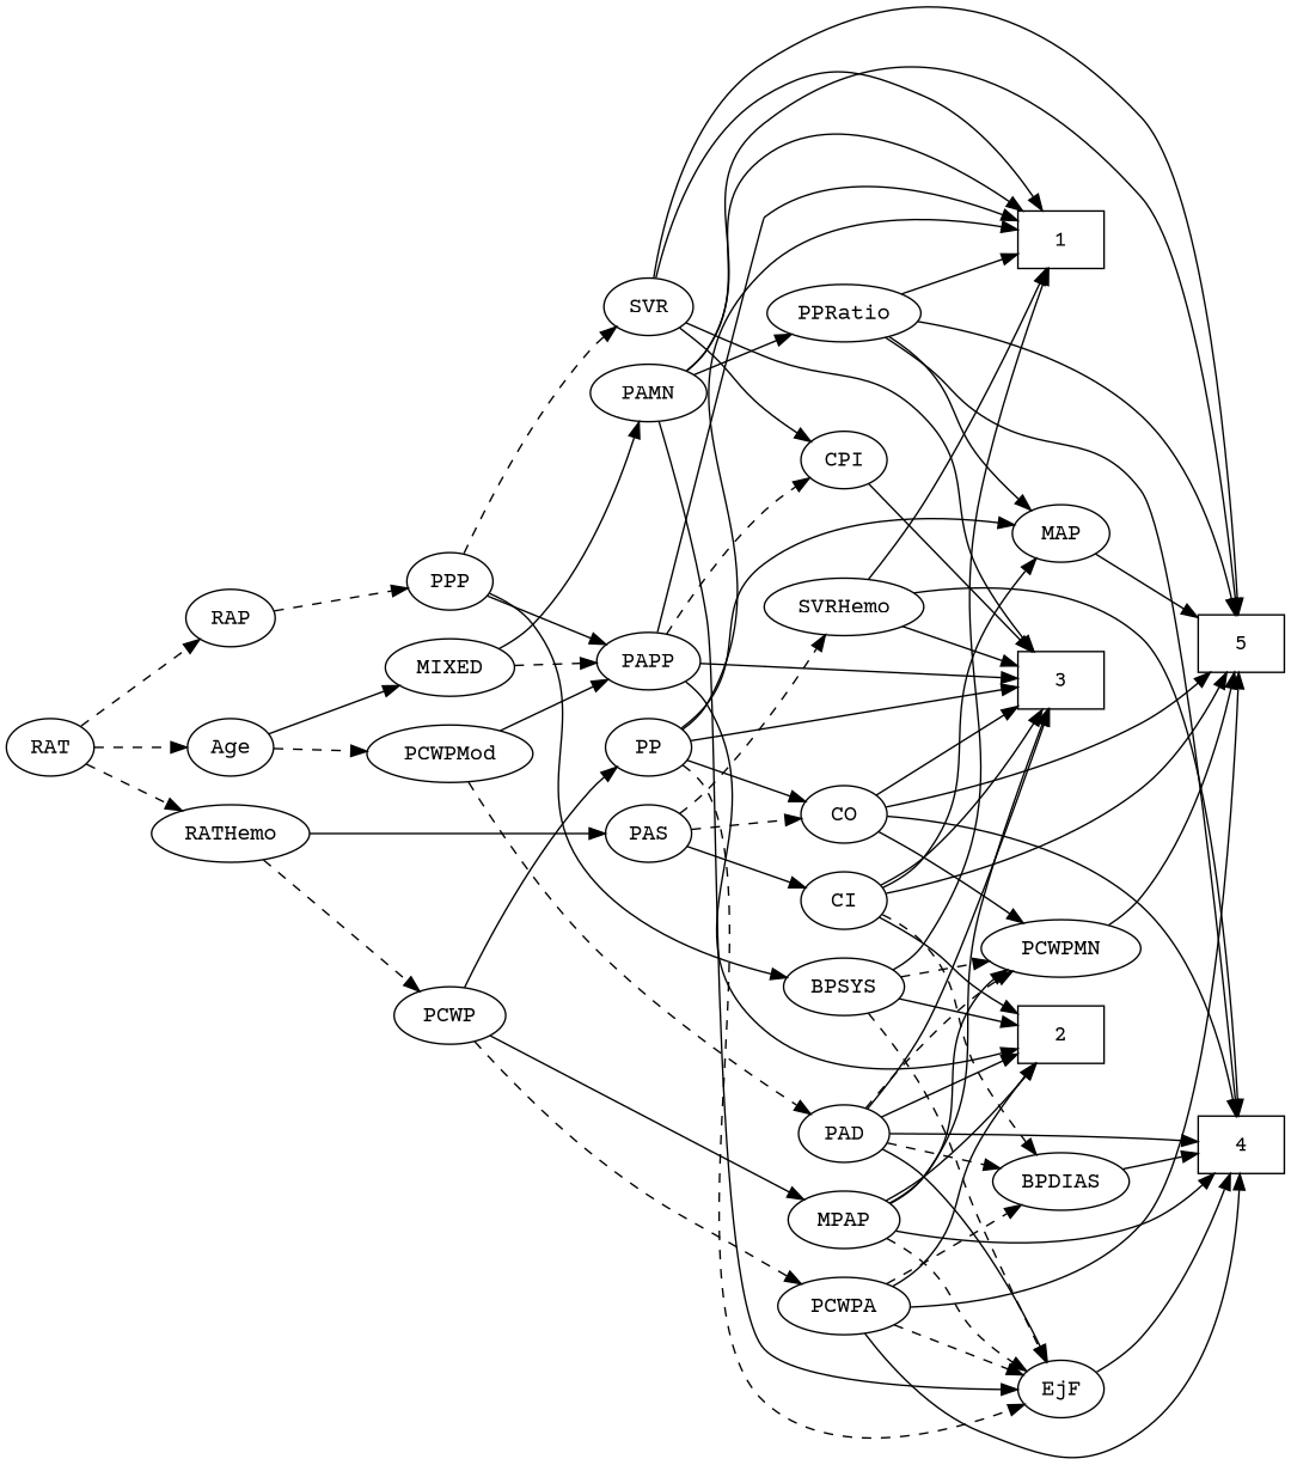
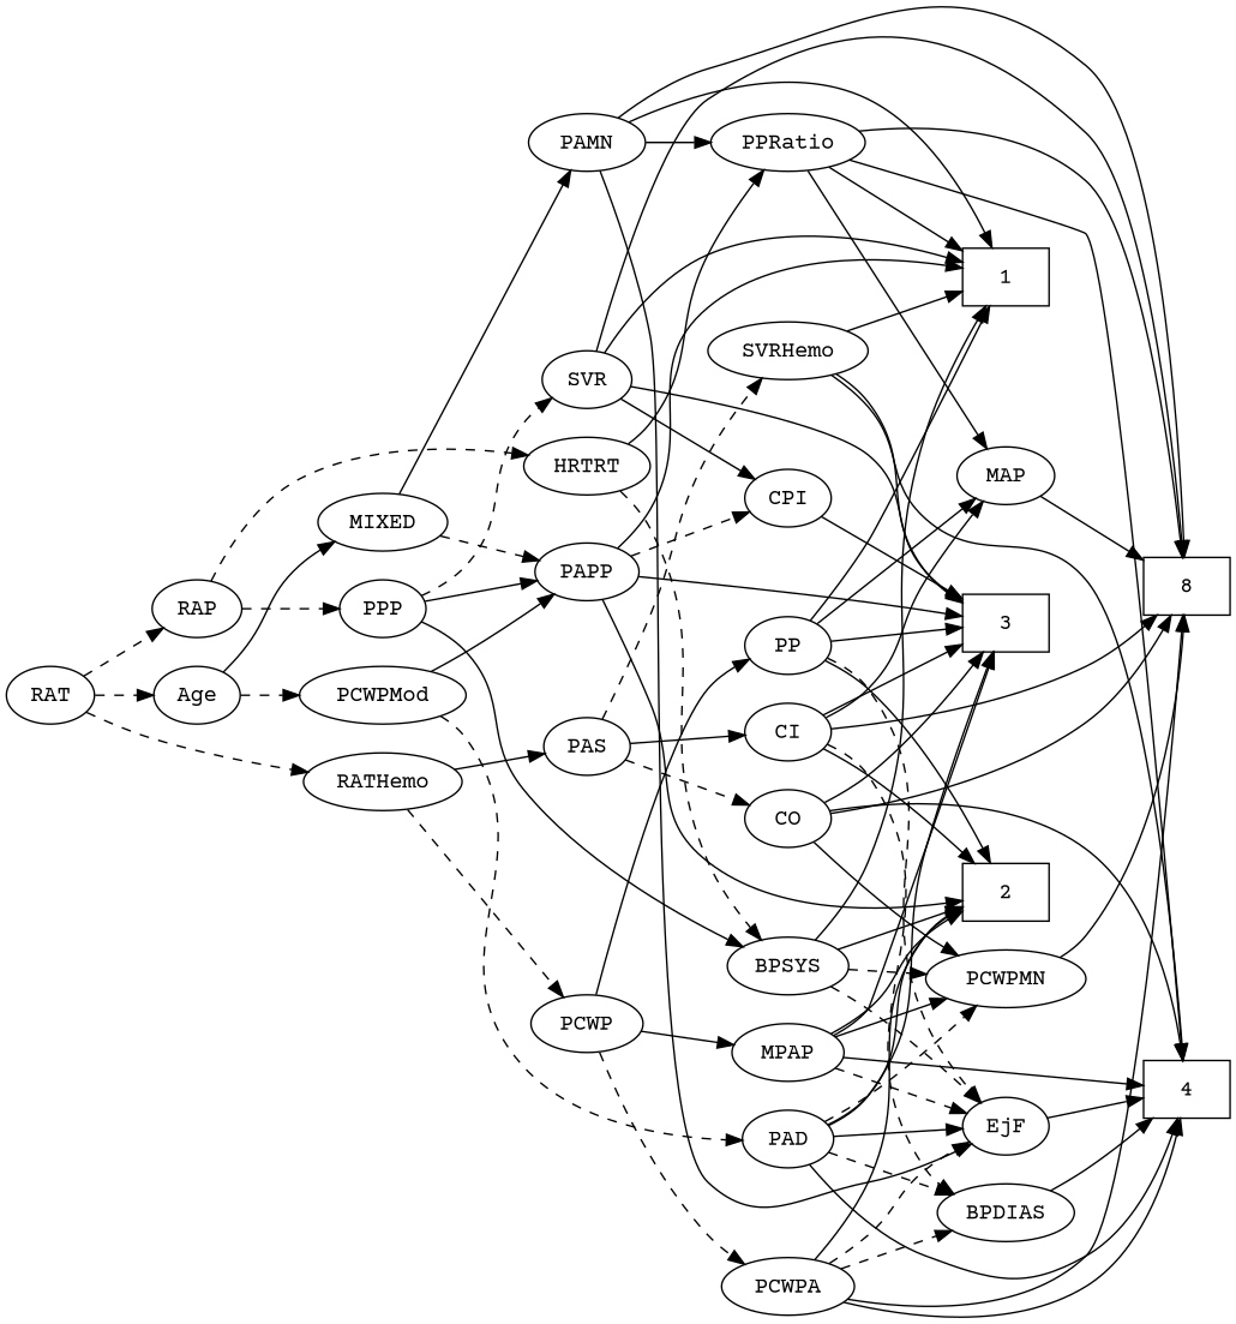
  strict digraph {
    fontname="Courier Prime"
    rankdir=LR
    node [fontname="Courier Prime"]
    edge [fontname="Courier Prime" style=solid]
    1 [height=0.5 shape=box width=0.75]
    2 [height=0.5 shape=box width=0.75]
    3 [height=0.5 shape=box width=0.75]
    4 [height=0.5 shape=box width=0.75]
-   5 [height=0.5 shape=box width=0.75]
+   5 [height=0.5 shape=box width=0.75 label=8]
    Age [height=0.5 width=0.75]
    MIXED [height=0.5 width=1.1193]
    PCWPMod [height=0.5 width=1.4443]
    PAMN [height=0.5 width=1.011]
    PAPP [height=0.5 width=0.88464]
    PAD [height=0.5 width=0.79437]
    EjF [height=0.5 width=0.75]
    PPRatio [height=0.5 width=1.1013]
    CPI [height=0.5 width=0.75]
    PCWPMN [height=0.5 width=1.3902]
    BPDIAS [height=0.5 width=1.1735]
    RAP [height=0.5 width=0.77632]
    PPP [height=0.5 width=0.75]
+   HRTRT [height=0.5 width=1.1013]
    BPSYS [height=0.5 width=1.0471]
    SVR [height=0.5 width=0.77632]
    MAP [height=0.5 width=0.84854]
    MPAP [height=0.5 width=0.97491]
    CO [height=0.5 width=0.75]
    PAS [height=0.5 width=0.75]
    SVRHemo [height=0.5 width=1.3902]
    CI [height=0.5 width=0.75]
    RATHemo [height=0.5 width=1.3721]
    PCWP [height=0.5 width=0.97491]
    PCWPA [height=0.5 width=1.1555]
    PP [height=0.5 width=0.75]
    RAT [height=0.5 width=0.75827]
    Age -> MIXED
    Age -> PCWPMod [style=dashed]
    MIXED -> PAMN
    MIXED -> PAPP [style=dashed]
    PCWPMod -> PAPP
    PCWPMod -> PAD [style=dashed]
    PAMN -> 1
    PAMN -> 5
    PAMN -> EjF
    PAMN -> PPRatio
    PAPP -> 1
    PAPP -> 2
    PAPP -> 3
    PAPP -> CPI [style=dashed]
    PAD -> 2
    PAD -> 3
    PAD -> 4
    PAD -> EjF
    PAD -> PCWPMN [style=dashed]
    PAD -> BPDIAS [style=dashed]
    EjF -> 4
    PPRatio -> 1
    PPRatio -> 4
    PPRatio -> 5
    PPRatio -> MAP
    CPI -> 3
    PCWPMN -> 5
    BPDIAS -> 4
    RAP -> PPP [style=dashed]
+   RAP -> HRTRT [style=dashed]
    PPP -> PAPP
    PPP -> BPSYS
    PPP -> SVR [style=dashed]
+   HRTRT -> PPRatio
+   HRTRT -> BPSYS [style=dashed]
    BPSYS -> 1
    BPSYS -> 2
    BPSYS -> EjF [style=dashed]
    BPSYS -> PCWPMN [style=dashed]
    SVR -> 1
    SVR -> 3
    SVR -> 5
    SVR -> CPI
    MAP -> 5
    MPAP -> 2
    MPAP -> 3
    MPAP -> 4
    MPAP -> EjF [style=dashed]
    MPAP -> PCWPMN
    CO -> 3
    CO -> 4
    CO -> 5
    CO -> PCWPMN
    PAS -> CO [style=dashed]
    PAS -> SVRHemo [style=dashed]
    PAS -> CI
    SVRHemo -> 1
    SVRHemo -> 3
    SVRHemo -> 4
    CI -> 2
    CI -> 3
    CI -> 5
    CI -> BPDIAS [style=dashed]
    CI -> MAP
    RATHemo -> PAS
    RATHemo -> PCWP [style=dashed]
    PCWP -> MPAP
    PCWP -> PCWPA [style=dashed]
    PCWP -> PP
    PCWPA -> 2
    PCWPA -> 4
    PCWPA -> 5
    PCWPA -> EjF [style=dashed]
    PCWPA -> BPDIAS [style=dashed]
    PP -> 1
-   PP -> CO
+   PP -> 2
    PP -> 3
    PP -> EjF [style=dashed]
    PP -> MAP
    RAT -> Age [style=dashed]
    RAT -> RAP [style=dashed]
    RAT -> RATHemo [style=dashed]
  }
